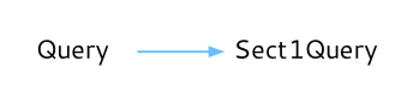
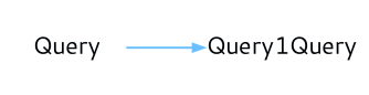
  digraph {
    rankdir=LR
    node [fontcolor="#010509FF" fontname="Segoe UI" fontsize=11 margin=0.01 shape=none]
    n1 [label=Query]
-   n2 [label=Sect1Query]
+   n2 [label=Query1Query]
    n1 -> n2 [arrowsize=0.5 color="#69BFFFFF"]
  }
